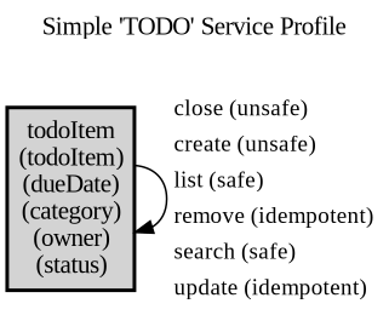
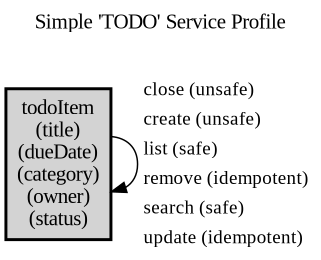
  digraph {
    fontname="Liberation Serif"
    label="Simple 'TODO' Service Profile"
    labelloc=t
-   n1 [fillcolor=lightgray label=<<table cellspacing="0" cellpadding="5" border="0"><tr><td>todoItem<br />(todoItem)<br />(dueDate)<br />(category)<br />(owner)<br />(status)<br /></td></tr></table>> margin=0.02 shape=box style="bold,filled" fontname="Liberation Serif"]
+   n1 [fillcolor=lightgray label=<<table cellspacing="0" cellpadding="5" border="0"><tr><td>todoItem<br />(title)<br />(dueDate)<br />(category)<br />(owner)<br />(status)<br /></td></tr></table>> margin=0.02 shape=box style="bold,filled" fontname="Liberation Serif"]
    n1 -> n1 [fontsize=13 label=<<table  border="0"><tr><td align="left" href="docs/unsafe.close.html">close (unsafe)</td></tr><tr><td align="left" href="docs/unsafe.create.html">create (unsafe)</td></tr><tr><td align="left" href="docs/safe.list.html">list (safe)</td></tr><tr><td align="left" href="docs/idempotent.remove.html">remove (idempotent)</td></tr><tr><td align="left" href="docs/safe.search.html">search (safe)</td></tr><tr><td align="left" href="docs/idempotent.update.html">update (idempotent)</td></tr></table>> fontname="Liberation Serif"]
  }
